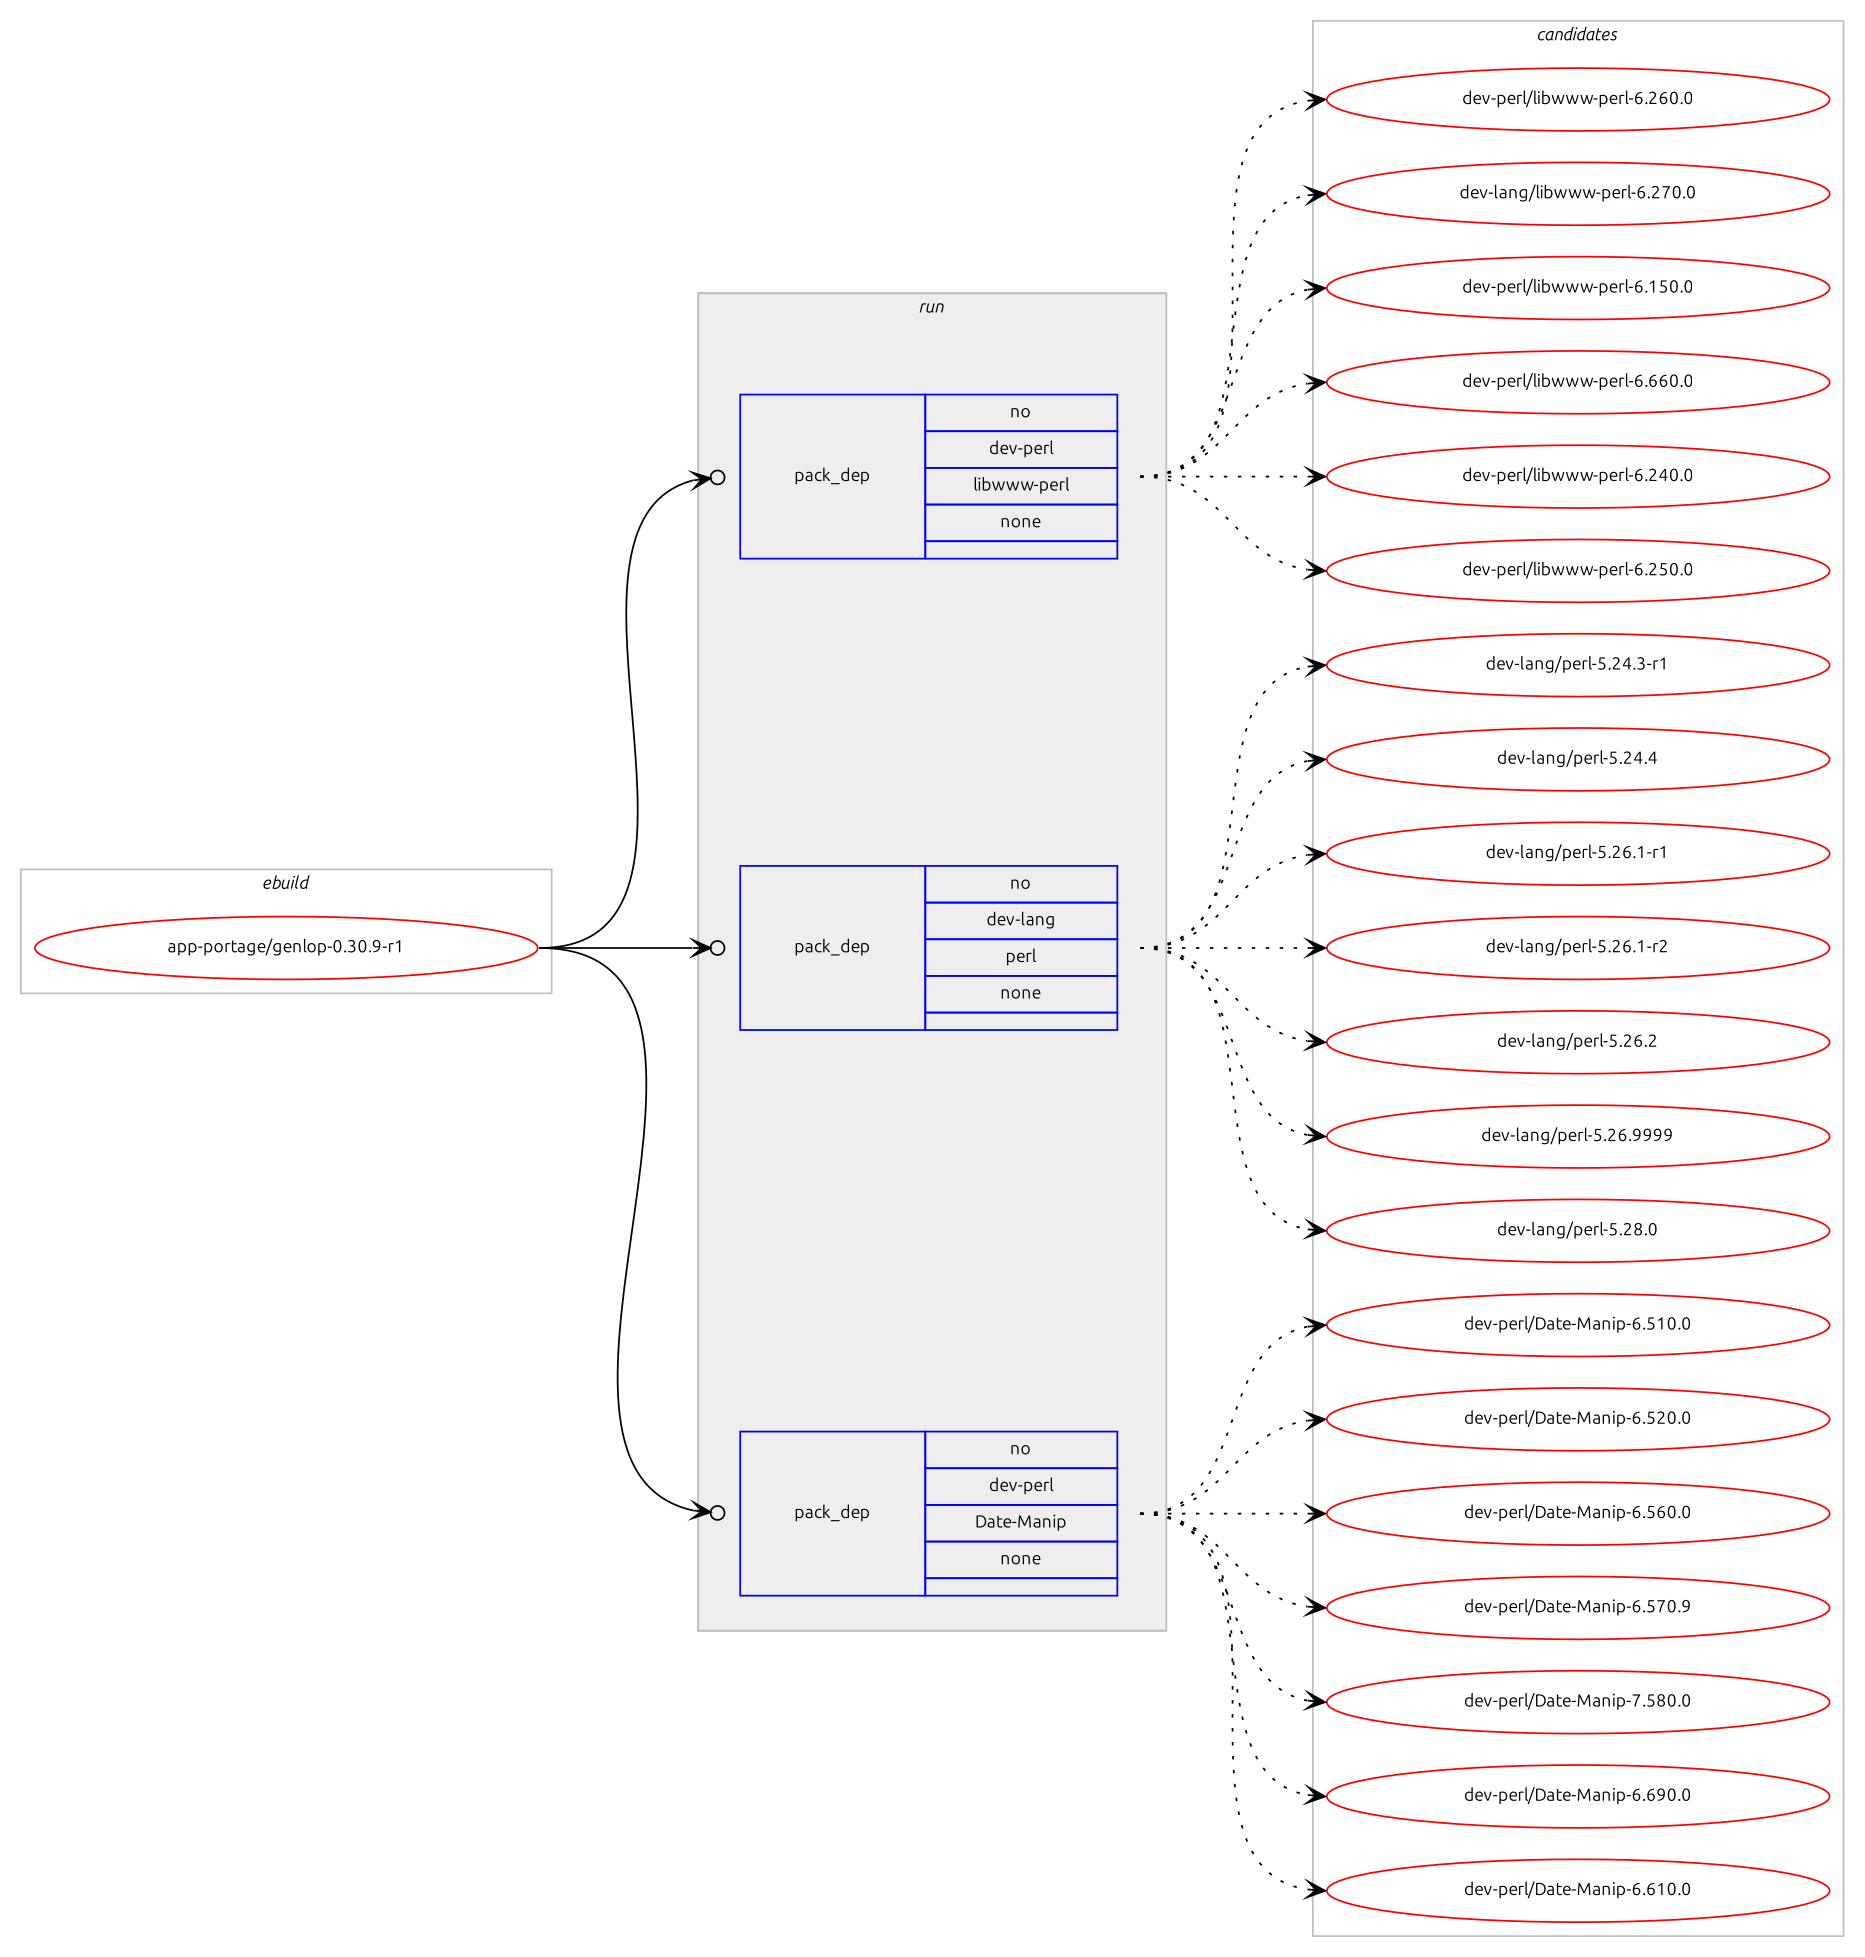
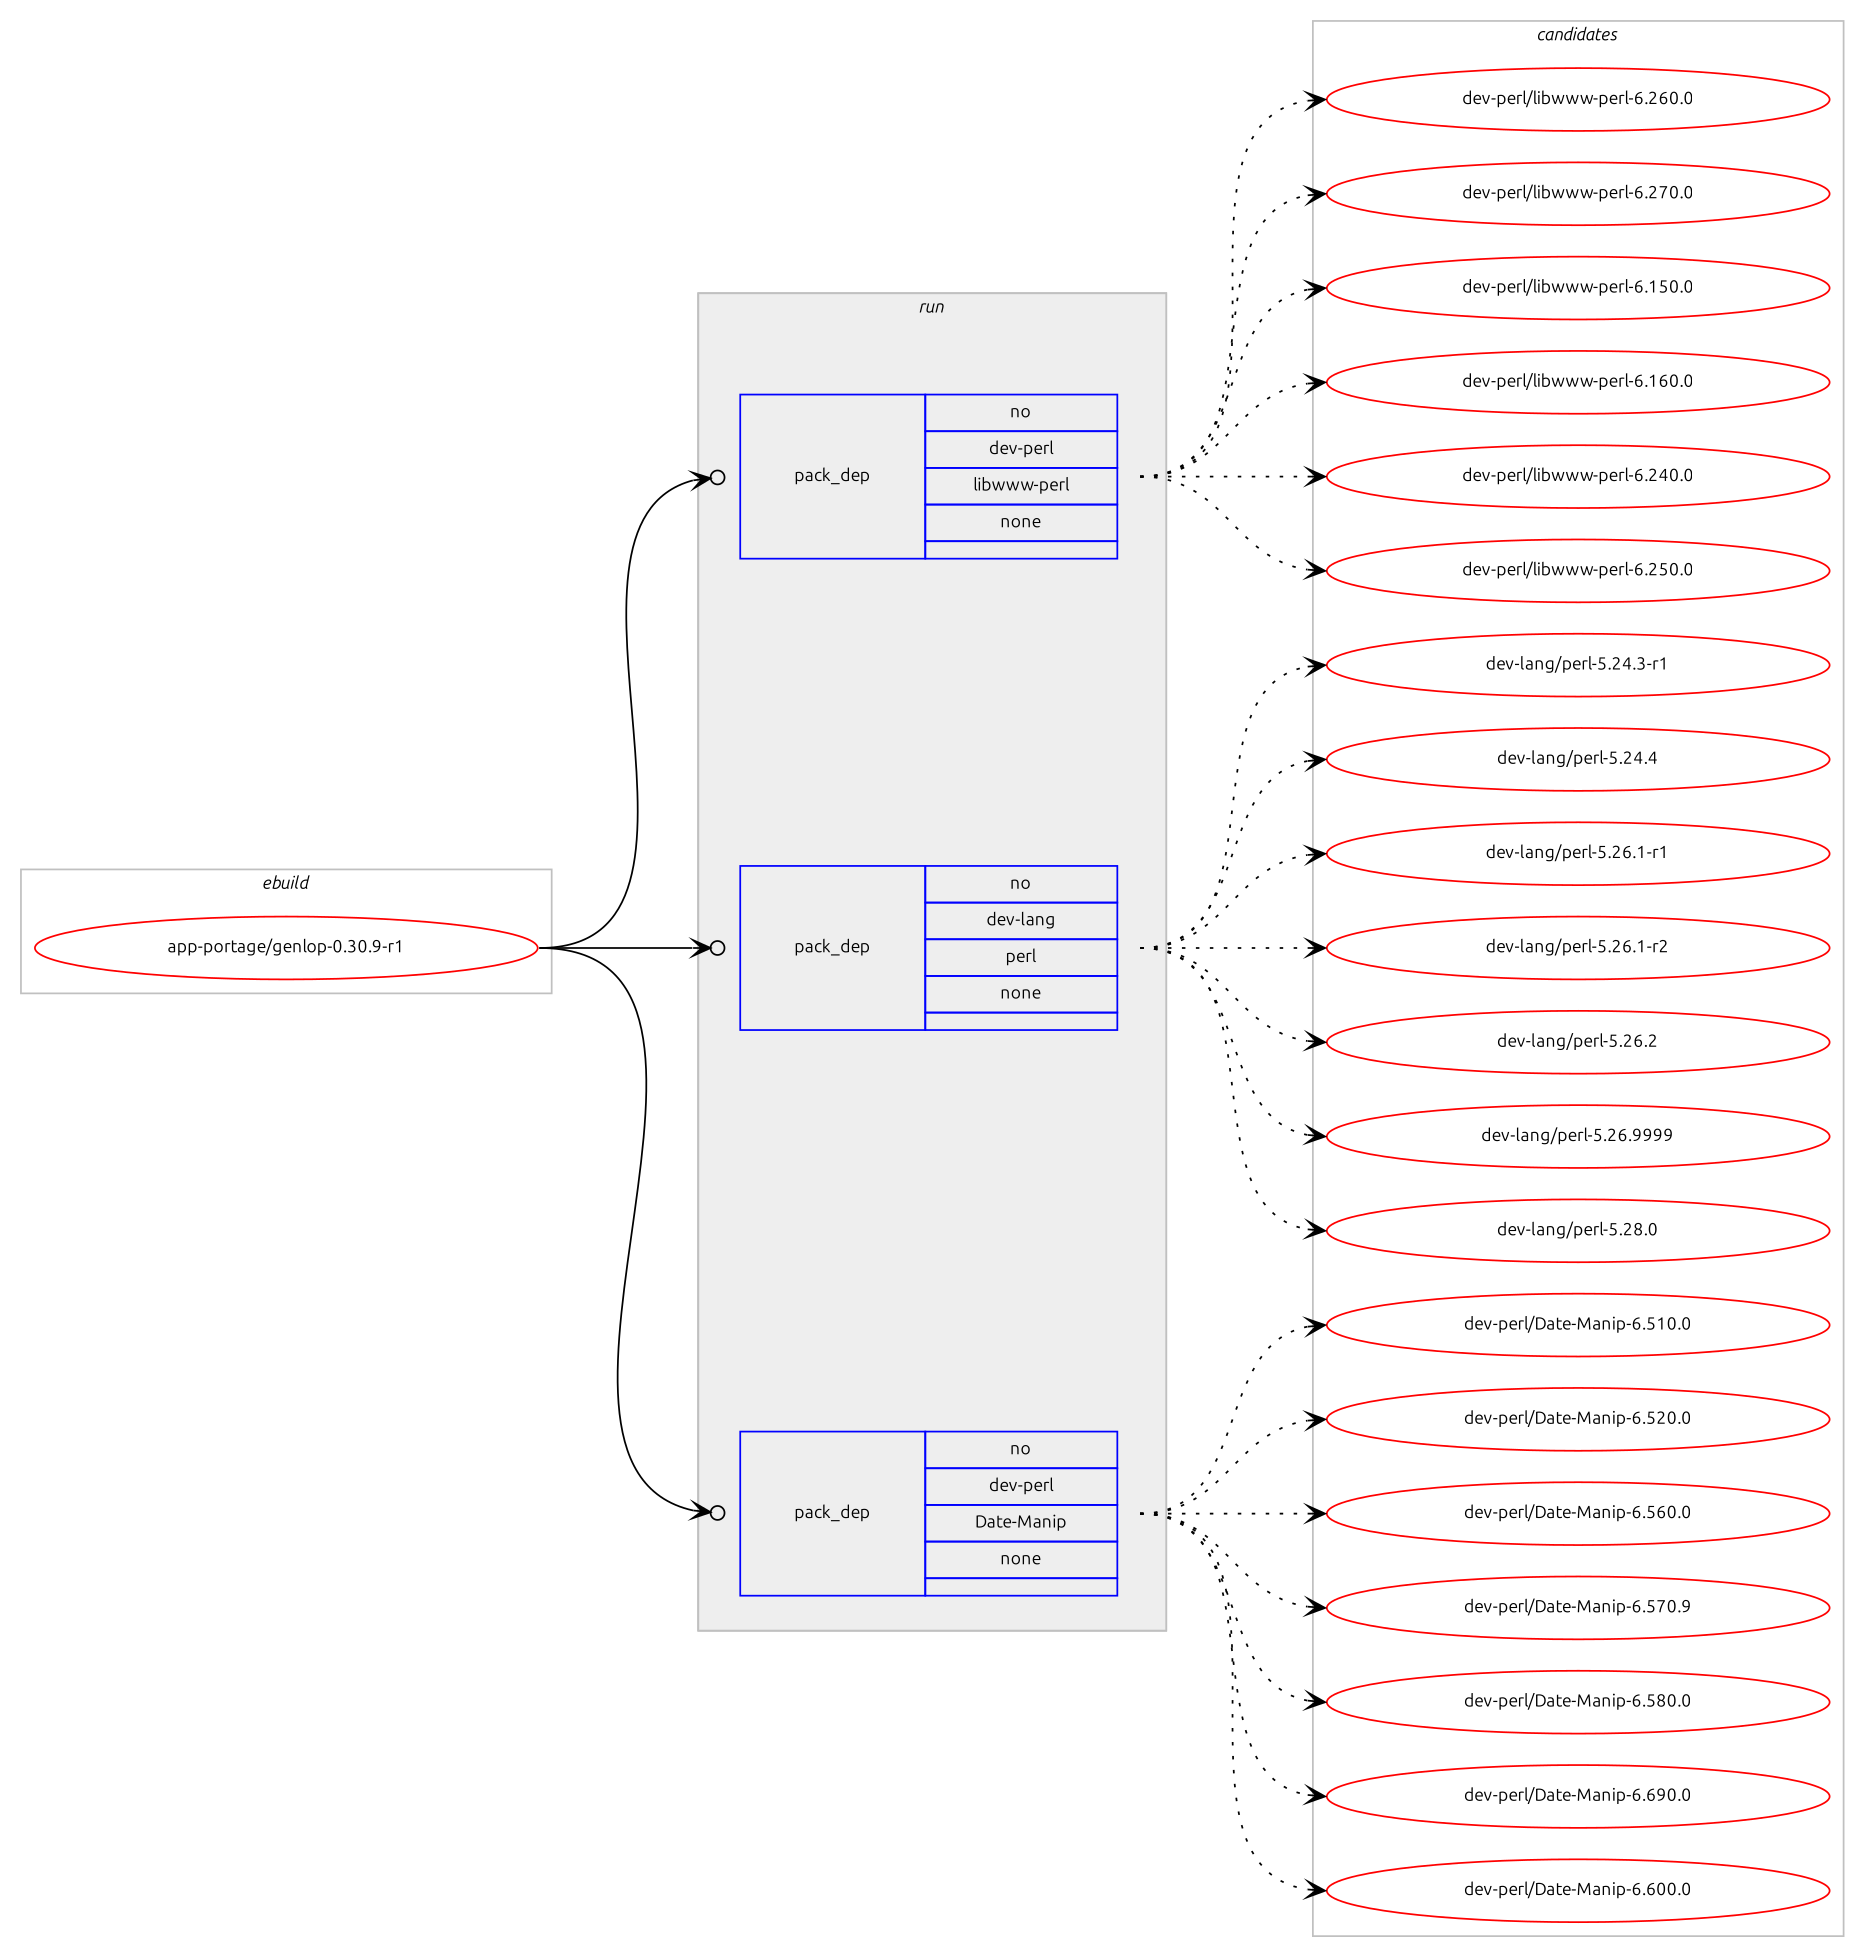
  digraph {
    compound=true
    concentrate=true
    fontname=Ubuntu
    fontsize=10
    newrank=true
    rankdir=LR
    ranksep=1.5
    node [color=red fontname=Ubuntu fontsize=10]
    edge [arrowhead=vee fontname=Ubuntu headport=w style=dotted tailport=e weight=100]
    n1 [label="app-portage/genlop-0.30.9-r1" width=4]
    n2 [color=blue label=<<TABLE BORDER="0" CELLBORDER="1" CELLSPACING="0" CELLPADDING="4" WIDTH="220"><TR><TD ROWSPAN="6" CELLPADDING="30">pack_dep</TD></TR><TR><TD WIDTH="110">no</TD></TR><TR><TD>dev-perl</TD></TR><TR><TD>libwww-perl</TD></TR><TR><TD>none</TD></TR><TR><TD></TD></TR></TABLE>> shape=none]
    n3 [color=blue label=<<TABLE BORDER="0" CELLBORDER="1" CELLSPACING="0" CELLPADDING="4" WIDTH="220"><TR><TD ROWSPAN="6" CELLPADDING="30">pack_dep</TD></TR><TR><TD WIDTH="110">no</TD></TR><TR><TD>dev-lang</TD></TR><TR><TD>perl</TD></TR><TR><TD>none</TD></TR><TR><TD></TD></TR></TABLE>> shape=none]
    n4 [color=blue label=<<TABLE BORDER="0" CELLBORDER="1" CELLSPACING="0" CELLPADDING="4" WIDTH="220"><TR><TD ROWSPAN="6" CELLPADDING="30">pack_dep</TD></TR><TR><TD WIDTH="110">no</TD></TR><TR><TD>dev-perl</TD></TR><TR><TD>Date-Manip</TD></TR><TR><TD>none</TD></TR><TR><TD></TD></TR></TABLE>> shape=none]
    n5 [label="dev-lang/perl-5.24.3-r1" width=4]
    n6 [label="dev-lang/perl-5.24.4" width=4]
    n7 [label="dev-lang/perl-5.26.1-r1" width=4]
    n8 [label="dev-lang/perl-5.26.1-r2" width=4]
    n9 [label="dev-lang/perl-5.26.2" width=4]
    n10 [label="dev-lang/perl-5.26.9999" width=4]
    n11 [label="dev-lang/perl-5.28.0" width=4]
    n12 [label="dev-perl/Date-Manip-6.510.0" width=4]
    n13 [label="dev-perl/Date-Manip-6.520.0" width=4]
    n14 [label="dev-perl/Date-Manip-6.560.0" width=4]
    n15 [label="dev-perl/Date-Manip-6.570.9" width=4]
-   n16 [label="dev-perl/Date-Manip-7.580.0" width=4]
+   n16 [label="dev-perl/Date-Manip-6.580.0" width=4]
    n17 [label="dev-perl/Date-Manip-6.690.0" width=4]
-   n18 [label="dev-perl/Date-Manip-6.610.0" width=4]
+   n18 [label="dev-perl/Date-Manip-6.600.0" width=4]
    n19 [label="dev-perl/libwww-perl-6.150.0" width=4]
-   n20 [label="dev-perl/libwww-perl-6.660.0" width=4]
+   n20 [label="dev-perl/libwww-perl-6.160.0" width=4]
    n21 [label="dev-perl/libwww-perl-6.240.0" width=4]
    n22 [label="dev-perl/libwww-perl-6.250.0" width=4]
    n23 [label="dev-perl/libwww-perl-6.260.0" width=4]
-   n24 [label="dev-lang/libwww-perl-6.270.0" width=4]
+   n24 [label="dev-perl/libwww-perl-6.270.0" width=4]
    subgraph cluster_1 {
      color=gray
      label=<<i>ebuild</i>>
      rank=same
      n1
    }
    subgraph cluster_2 {
      color=gray
      label=<<i>dependencies</i>>
      subgraph cluster_3 {
        color=gray
        fillcolor="#eeeeee"
        label=<<i>compile</i>>
        style=filled
      }
      subgraph cluster_4 {
        color=gray
        fillcolor="#eeeeee"
        label=<<i>compile and run</i>>
        style=filled
        subgraph sub_5 {
          color=gray
          fillcolor="#eeeeee"
          label=<<i>compile and run</i>>
          style=filled
          n2
        }
        subgraph sub_6 {
          color=gray
          fillcolor="#eeeeee"
          label=<<i>compile and run</i>>
          style=filled
          n3
        }
        subgraph sub_7 {
          color=gray
          fillcolor="#eeeeee"
          label=<<i>compile and run</i>>
          style=filled
          n4
        }
      }
      subgraph cluster_8 {
        color=gray
        fillcolor="#eeeeee"
        label=<<i>run</i>>
        style=filled
      }
    }
    subgraph cluster_9 {
      color=gray
      label=<<i>candidates</i>>
      rank=same
      subgraph sub_10 {
        color=black
        label=<<i>candidates</i>>
        nodesep=1
        rank=same
        n5
        n6
        n7
        n8
        n9
        n10
        n11
      }
      subgraph sub_11 {
        color=black
        label=<<i>candidates</i>>
        nodesep=1
        rank=same
        n12
        n13
        n14
        n15
        n16
        n17
        n18
      }
      subgraph sub_12 {
        color=black
        label=<<i>candidates</i>>
        nodesep=1
        rank=same
        n19
        n20
        n21
        n22
        n23
        n24
      }
    }
    n1 -> n2 [arrowhead=odotvee style=solid weight=20]
    n1 -> n3 [arrowhead=odotvee style=solid weight=20]
    n1 -> n4 [arrowhead=odotvee style=solid weight=20]
    n2 -> n19
    n2 -> n20
    n2 -> n21
    n2 -> n22
    n2 -> n23
    n2 -> n24
    n3 -> n5
    n3 -> n6
    n3 -> n7
    n3 -> n8
    n3 -> n9
    n3 -> n10
    n3 -> n11
    n4 -> n12
    n4 -> n13
    n4 -> n14
    n4 -> n15
    n4 -> n16
    n4 -> n17
    n4 -> n18
  }
